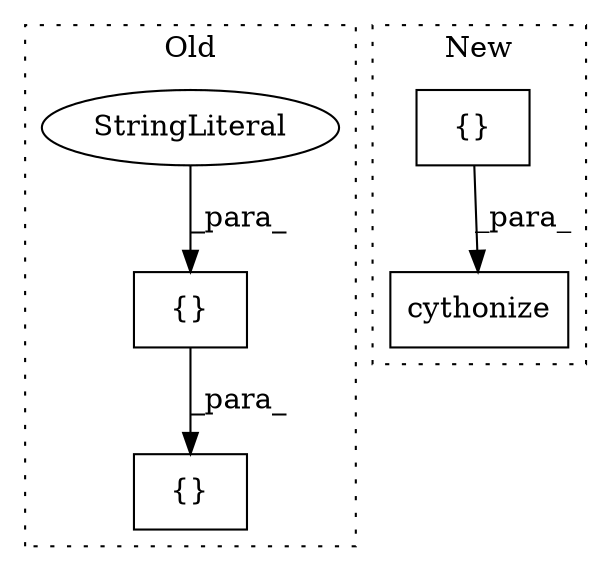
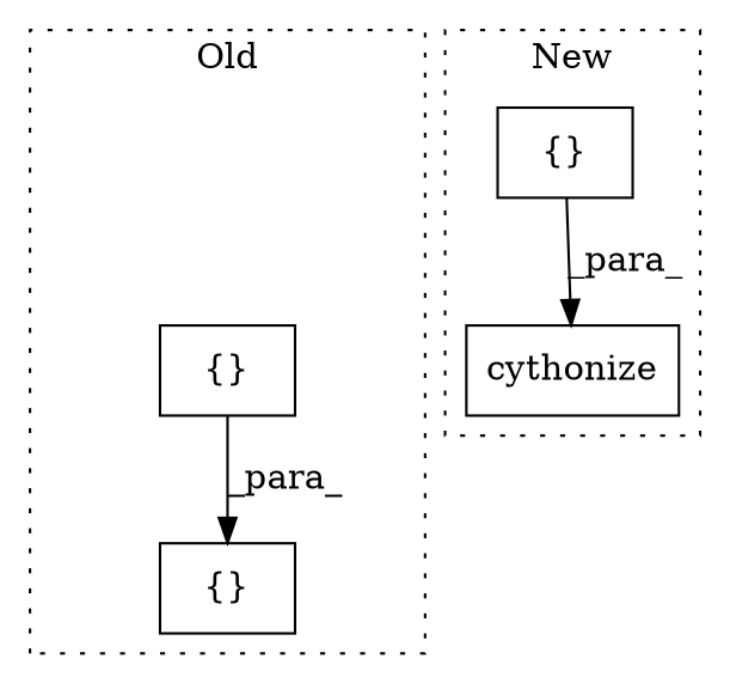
  digraph {
    node [a=4 l="1,1" shape=box]
    n1 [label="{}" s="902,924"]
-   n2 [a=45 l=11 label=StringLiteral s=913 shape=ellipse]
    n3 [l="6,2" label="{}" s="869,925"]
    n4 [a=32 l="10,1" label=cythonize s="816,880"]
    n5 [label="{}" s="859,879"]
    subgraph cluster_1 {
      label=Old
      style=dotted
      n1
-     n2
      n3
    }
    subgraph cluster_2 {
      label=New
      style=dotted
      n4
      n5
    }
    n1 -> n3 [label=_para_]
-   n2 -> n1 [label=_para_]
    n5 -> n4 [label=_para_]
  }
